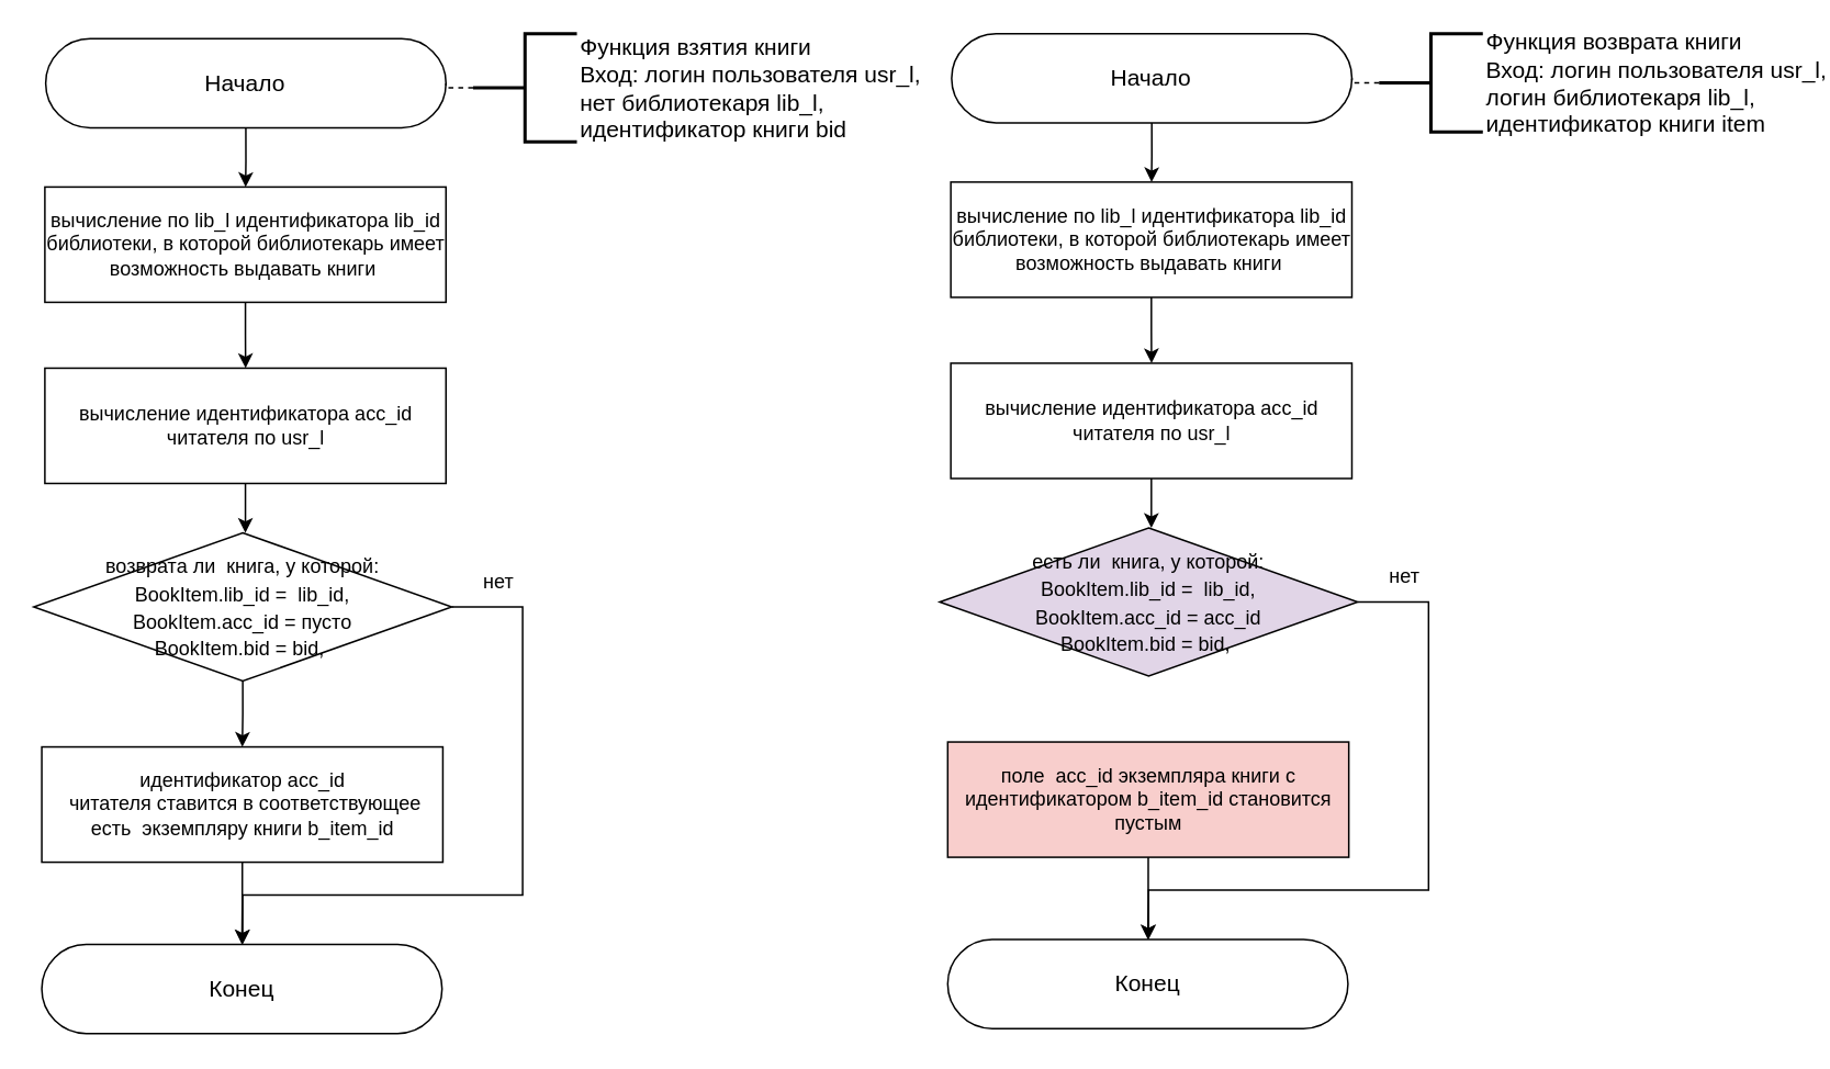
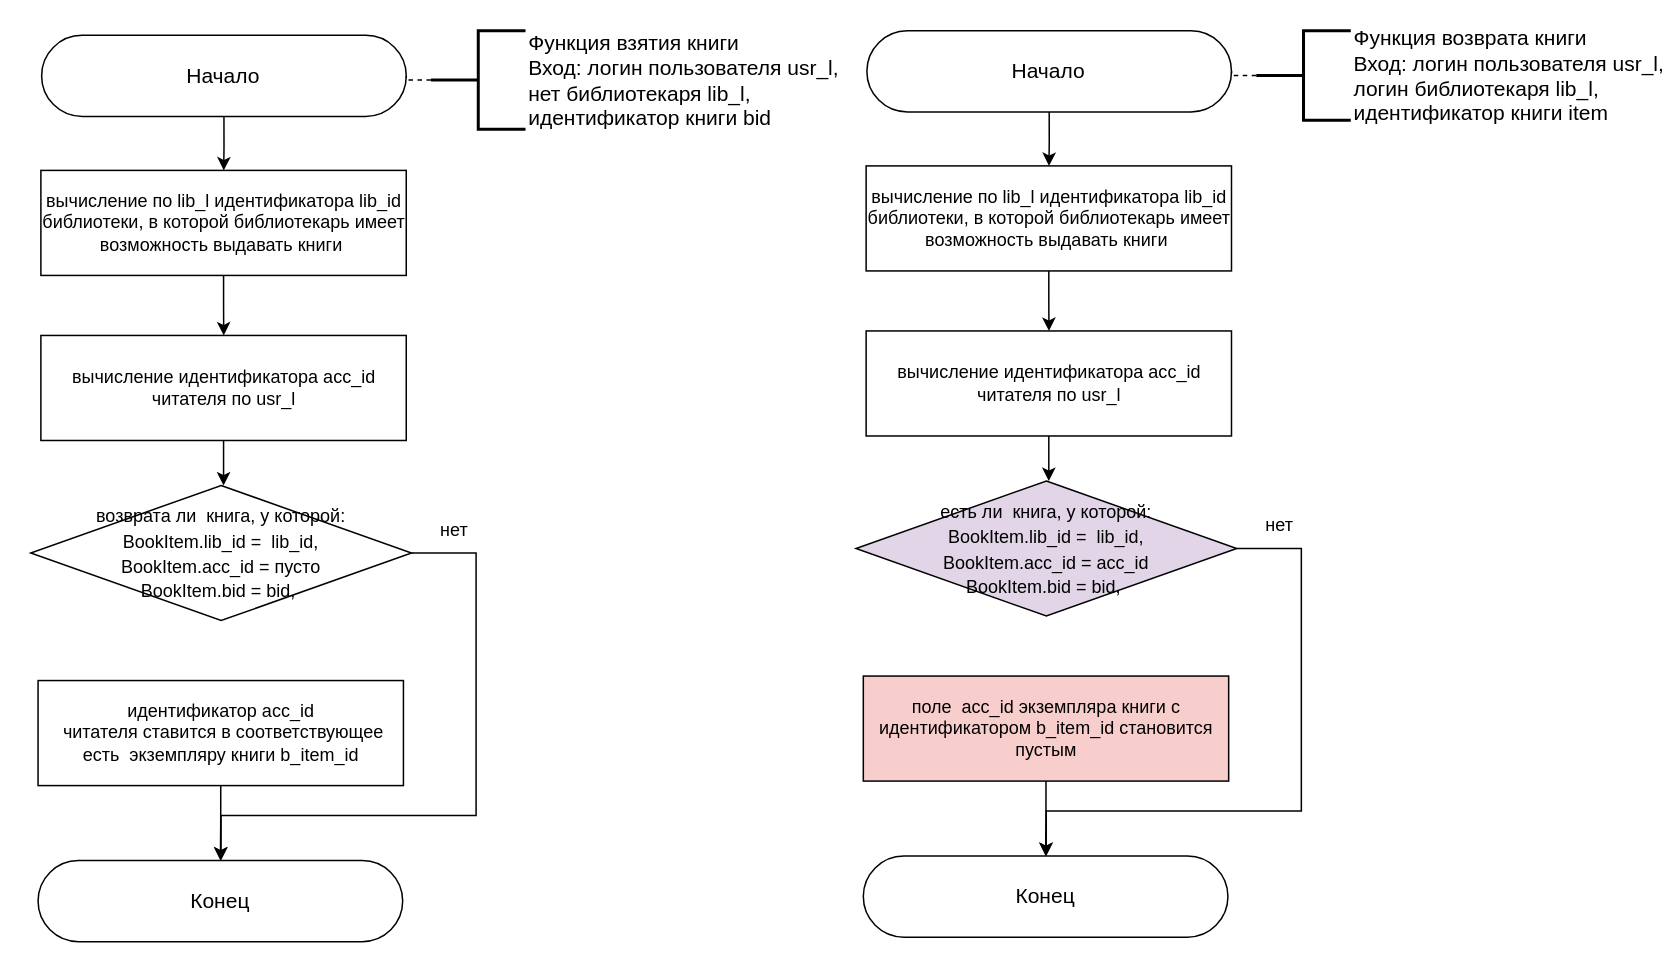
  <mxCell id="0" />
  <mxCell id="1" parent="0" />
  <mxCell id="2" style="edgeStyle=orthogonalEdgeStyle;rounded=0;orthogonalLoop=1;jettySize=auto;html=1;exitX=0.5;exitY=1;exitDx=0;exitDy=0;fontSize=14;fontColor=none;" edge="1" parent="1" source="3" target="7"><mxGeometry relative="1" as="geometry" /></mxCell>
  <mxCell id="3" value="Начало" style="rounded=1;whiteSpace=wrap;html=1;arcSize=50;fontSize=14;" vertex="1" parent="1"><mxGeometry x="577.25" y="20" width="243" height="54" as="geometry" /></mxCell>
  <mxCell id="4" style="edgeStyle=orthogonalEdgeStyle;rounded=0;orthogonalLoop=1;jettySize=auto;html=1;exitX=0;exitY=0.5;exitDx=0;exitDy=0;exitPerimeter=0;entryX=1;entryY=0.5;entryDx=0;entryDy=0;startArrow=none;startFill=0;endArrow=none;endFill=0;fontSize=14;dashed=1;" edge="1" parent="1" source="5" target="3"><mxGeometry relative="1" as="geometry" /></mxCell>
  <mxCell id="5" value="&lt;p style=&quot;line-height: 0.8;&quot;&gt;&lt;/p&gt;&lt;p&gt;Функция возврата книги&lt;br&gt;Вход: логин пользователя usr_l,&lt;br&gt;логин библиотекаря lib_l,&amp;nbsp;&lt;br&gt;идентификатор книги item&lt;/p&gt;&lt;p&gt;&lt;/p&gt;" style="strokeWidth=2;html=1;shape=mxgraph.flowchart.annotation_2;align=left;labelPosition=right;pointerEvents=1;fontSize=14;" vertex="1" parent="1"><mxGeometry x="836.75" y="20" width="63" height="59.5" as="geometry" /></mxCell>
  <mxCell id="6" style="edgeStyle=orthogonalEdgeStyle;rounded=0;orthogonalLoop=1;jettySize=auto;html=1;exitX=0.5;exitY=1;exitDx=0;exitDy=0;" edge="1" parent="1" source="7" target="9"><mxGeometry relative="1" as="geometry" /></mxCell>
  <mxCell id="7" value="вычисление по lib_l идентификатора lib_id библиотеки, в которой библиотекарь имеет возможность выдавать книги&amp;nbsp;" style="rounded=0;whiteSpace=wrap;html=1;" vertex="1" parent="1"><mxGeometry x="576.75" y="110" width="243.5" height="70" as="geometry" /></mxCell>
  <mxCell id="8" style="edgeStyle=orthogonalEdgeStyle;rounded=0;orthogonalLoop=1;jettySize=auto;html=1;exitX=0.5;exitY=1;exitDx=0;exitDy=0;entryX=0.5;entryY=0;entryDx=0;entryDy=0;" edge="1" parent="1" source="9"><mxGeometry relative="1" as="geometry"><mxPoint x="698.5" y="320" as="targetPoint" /></mxGeometry></mxCell>
  <mxCell id="9" value="вычисление идентификатора acc_id читателя по usr_l" style="rounded=0;whiteSpace=wrap;html=1;" vertex="1" parent="1"><mxGeometry x="576.75" y="220" width="243.5" height="70" as="geometry" /></mxCell>
  <mxCell id="10" style="edgeStyle=orthogonalEdgeStyle;rounded=0;orthogonalLoop=1;jettySize=auto;html=1;exitX=0.5;exitY=1;exitDx=0;exitDy=0;fontSize=12;" edge="1" parent="1" source="11" target="12"><mxGeometry relative="1" as="geometry" /></mxCell>
  <mxCell id="11" value="&lt;span style=&quot;&quot;&gt;поле &amp;nbsp;acc_id экземпляра&amp;nbsp;книги с идентификатором b_item_id становится пустым&lt;/span&gt;" style="rounded=0;whiteSpace=wrap;html=1;fillColor=#f8cecc;" vertex="1" parent="1"><mxGeometry x="574.87" y="450" width="243.5" height="70" as="geometry" /></mxCell>
  <mxCell id="12" value="Конец" style="rounded=1;whiteSpace=wrap;html=1;arcSize=50;fontSize=14;" vertex="1" parent="1"><mxGeometry x="574.87" y="570" width="243" height="54" as="geometry" /></mxCell>
  <mxCell id="13" style="edgeStyle=orthogonalEdgeStyle;rounded=0;orthogonalLoop=1;jettySize=auto;html=1;exitX=1;exitY=0.5;exitDx=0;exitDy=0;fontSize=12;" edge="1" parent="1" source="14" target="12"><mxGeometry relative="1" as="geometry"><Array as="points"><mxPoint x="866.75" y="365" /><mxPoint x="866.75" y="540" /><mxPoint x="696.75" y="540" /></Array></mxGeometry></mxCell>
  <mxCell id="14" value="&lt;font style=&quot;font-size: 12px;&quot;&gt;&amp;nbsp;есть ли &amp;nbsp;книга, у которой:&amp;nbsp;&lt;br&gt;BookItem.lib_id =&amp;nbsp;&amp;nbsp;lib_id, &lt;br&gt;BookItem.acc_id = acc_id&lt;br&gt;BookItem.bid = bid,&amp;nbsp;&lt;/font&gt;" style="rhombus;whiteSpace=wrap;html=1;fontSize=14;fillColor=#e1d5e7;" vertex="1" parent="1"><mxGeometry x="570" y="320" width="253.75" height="90" as="geometry" /></mxCell>
  <mxCell id="15" value="нет" style="text;html=1;align=center;verticalAlign=middle;resizable=0;points=[];autosize=1;strokeColor=none;fillColor=none;" vertex="1" parent="1"><mxGeometry x="836.75" y="340" width="30" height="20" as="geometry" /></mxCell>
  <mxCell id="16" style="edgeStyle=orthogonalEdgeStyle;rounded=0;orthogonalLoop=1;jettySize=auto;html=1;exitX=0.5;exitY=1;exitDx=0;exitDy=0;fontSize=14;fontColor=none;" edge="1" parent="1" source="17" target="21"><mxGeometry relative="1" as="geometry" /></mxCell>
  <mxCell id="17" value="Начало" style="rounded=1;whiteSpace=wrap;html=1;arcSize=50;fontSize=14;" vertex="1" parent="1"><mxGeometry x="27.25" y="23" width="243" height="54" as="geometry" /></mxCell>
  <mxCell id="18" style="edgeStyle=orthogonalEdgeStyle;rounded=0;orthogonalLoop=1;jettySize=auto;html=1;exitX=0;exitY=0.5;exitDx=0;exitDy=0;exitPerimeter=0;entryX=1;entryY=0.5;entryDx=0;entryDy=0;startArrow=none;startFill=0;endArrow=none;endFill=0;fontSize=14;dashed=1;" edge="1" parent="1" source="19" target="17"><mxGeometry relative="1" as="geometry" /></mxCell>
  <mxCell id="19" value="&lt;p style=&quot;line-height: 0.54;&quot;&gt;&lt;/p&gt;&lt;p&gt;Функция взятия книги&lt;br&gt;Вход: логин пользователя usr_l,&lt;br&gt;нет библиотекаря lib_l,&amp;nbsp;&lt;br&gt;идентификатор книги bid&lt;/p&gt;&lt;p&gt;&lt;/p&gt;" style="strokeWidth=2;html=1;shape=mxgraph.flowchart.annotation_2;align=left;labelPosition=right;pointerEvents=1;fontSize=14;" vertex="1" parent="1"><mxGeometry x="286.75" y="20" width="63" height="65.5" as="geometry" /></mxCell>
  <mxCell id="20" style="edgeStyle=orthogonalEdgeStyle;rounded=0;orthogonalLoop=1;jettySize=auto;html=1;exitX=0.5;exitY=1;exitDx=0;exitDy=0;" edge="1" parent="1" source="21" target="23"><mxGeometry relative="1" as="geometry" /></mxCell>
  <mxCell id="21" value="вычисление по lib_l идентификатора lib_id библиотеки, в которой библиотекарь имеет возможность выдавать книги&amp;nbsp;" style="rounded=0;whiteSpace=wrap;html=1;" vertex="1" parent="1"><mxGeometry x="26.75" y="113" width="243.5" height="70" as="geometry" /></mxCell>
  <mxCell id="22" style="edgeStyle=orthogonalEdgeStyle;rounded=0;orthogonalLoop=1;jettySize=auto;html=1;exitX=0.5;exitY=1;exitDx=0;exitDy=0;entryX=0.5;entryY=0;entryDx=0;entryDy=0;" edge="1" parent="1" source="23"><mxGeometry relative="1" as="geometry"><mxPoint x="148.5" y="323" as="targetPoint" /></mxGeometry></mxCell>
  <mxCell id="23" value="вычисление идентификатора acc_id читателя по usr_l" style="rounded=0;whiteSpace=wrap;html=1;" vertex="1" parent="1"><mxGeometry x="26.75" y="223" width="243.5" height="70" as="geometry" /></mxCell>
  <mxCell id="24" style="edgeStyle=orthogonalEdgeStyle;rounded=0;orthogonalLoop=1;jettySize=auto;html=1;exitX=0.5;exitY=1;exitDx=0;exitDy=0;fontSize=12;" edge="1" parent="1" source="25" target="26"><mxGeometry relative="1" as="geometry" /></mxCell>
  <mxCell id="25" value="&lt;span style=&quot;&quot;&gt;идентификатор&amp;nbsp;acc_id&lt;/span&gt;&lt;br style=&quot;&quot;&gt;&lt;span style=&quot;&quot;&gt;&amp;nbsp;читателя ставится в соответствующее есть &amp;nbsp;экземпляру книги b_item_id&lt;/span&gt;" style="rounded=0;whiteSpace=wrap;html=1;" vertex="1" parent="1"><mxGeometry x="24.87" y="453" width="243.5" height="70" as="geometry" /></mxCell>
  <mxCell id="26" value="Конец" style="rounded=1;whiteSpace=wrap;html=1;arcSize=50;fontSize=14;" vertex="1" parent="1"><mxGeometry x="24.87" y="573" width="243" height="54" as="geometry" /></mxCell>
- <mxCell id="27" style="edgeStyle=orthogonalEdgeStyle;rounded=0;orthogonalLoop=1;jettySize=auto;html=1;exitX=0.5;exitY=1;exitDx=0;exitDy=0;entryX=0.5;entryY=0;entryDx=0;entryDy=0;" edge="1" parent="1" source="29" target="25"><mxGeometry relative="1" as="geometry" /></mxCell>
  <mxCell id="28" style="edgeStyle=orthogonalEdgeStyle;rounded=0;orthogonalLoop=1;jettySize=auto;html=1;exitX=1;exitY=0.5;exitDx=0;exitDy=0;fontSize=12;" edge="1" parent="1" source="29" target="26"><mxGeometry relative="1" as="geometry"><Array as="points"><mxPoint x="316.75" y="368" /><mxPoint x="316.75" y="543" /><mxPoint x="146.75" y="543" /></Array></mxGeometry></mxCell>
  <mxCell id="29" value="&lt;font style=&quot;font-size: 12px;&quot;&gt;&amp;nbsp;возврата ли &amp;nbsp;книга, у которой:&amp;nbsp;&lt;br&gt;BookItem.lib_id =&amp;nbsp;&amp;nbsp;lib_id, &lt;br&gt;BookItem.acc_id = пусто&lt;br&gt;BookItem.bid = bid,&amp;nbsp;&lt;/font&gt;" style="rhombus;whiteSpace=wrap;html=1;fontSize=14;" vertex="1" parent="1"><mxGeometry x="20" y="323" width="253.75" height="90" as="geometry" /></mxCell>
  <mxCell id="30" value="нет" style="text;html=1;align=center;verticalAlign=middle;resizable=0;points=[];autosize=1;strokeColor=none;fillColor=none;" vertex="1" parent="1"><mxGeometry x="286.75" y="343" width="30" height="20" as="geometry" /></mxCell>
